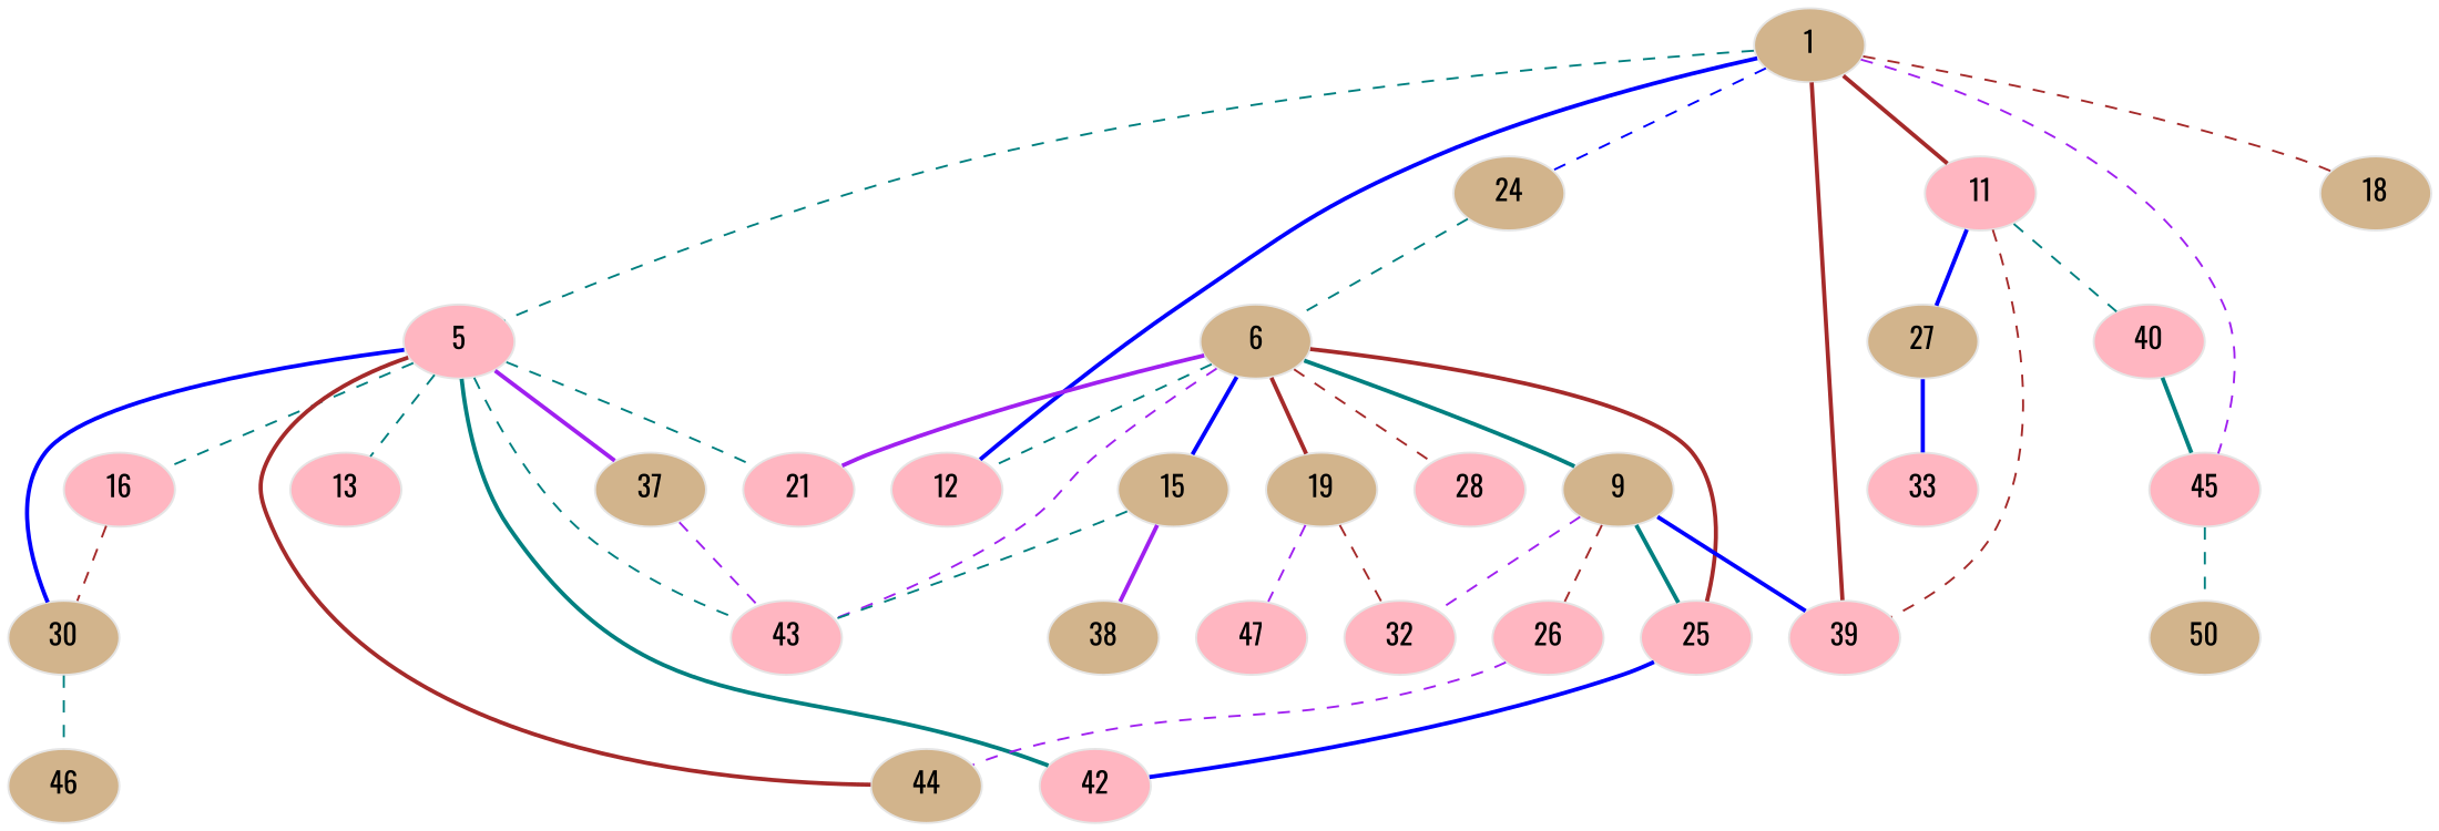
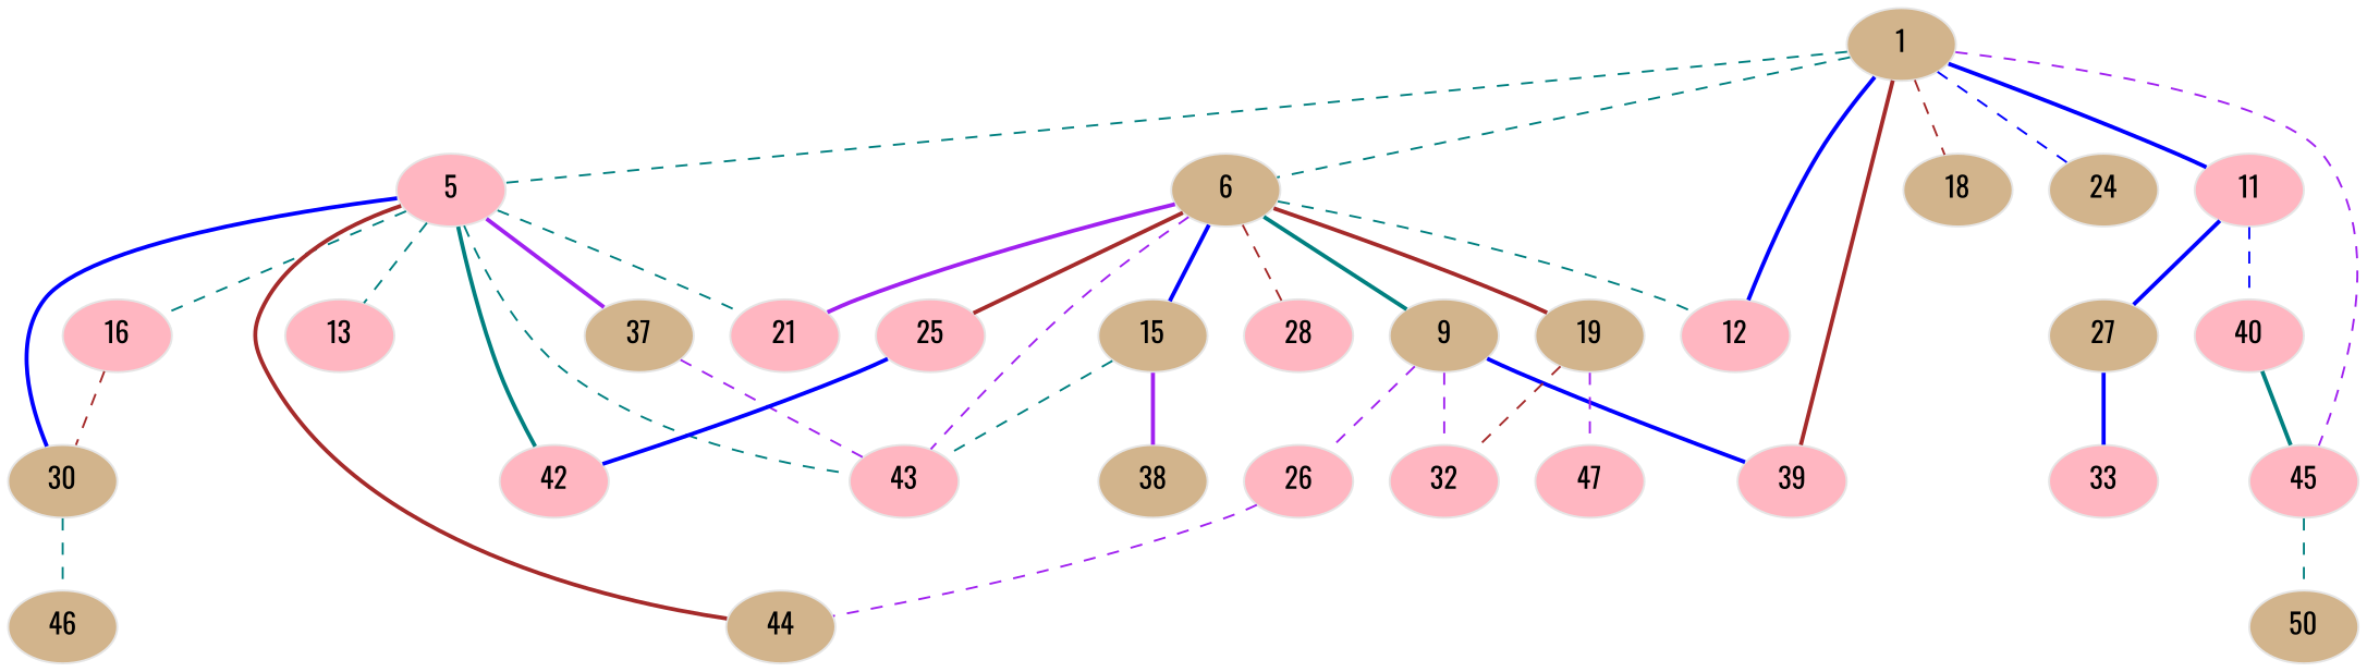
  graph {
    fontname=Oswald
    node [color=gray90 fillcolor=lightpink fontname=Oswald style=filled]
    edge [color=teal fontname=Oswald style=dashed]
    1 [fillcolor=tan super="+2"]
    5 [super="+10+52+17"]
    6 [fillcolor=tan super="+8+7"]
    11 [super="+36+22"]
    12
    18 [fillcolor=tan]
    24 [fillcolor=tan]
    39
    45
    13
    16
    21 [super="+51"]
    30 [fillcolor=tan super="+34"]
    37 [fillcolor=tan]
    42
    43 [super="+49"]
    44 [fillcolor=tan]
    9 [fillcolor=tan super="+31"]
    15 [fillcolor=tan]
    19 [fillcolor=tan super="+29"]
    25
    n22 [label=28]
    27 [fillcolor=tan]
    40
    50 [fillcolor=tan]
    46 [fillcolor=tan]
    26
    32
    38 [fillcolor=tan]
    47
    33
    1 -- 5
-   24 -- 6
-   1 -- 11 [color=brown style=bold]
+   1 -- 6
+   1 -- 11 [color=blue style=bold]
    1 -- 12 [color=blue style=bold]
    1 -- 18 [color=brown]
    1 -- 24 [color=blue]
    1 -- 39 [color=brown style=bold]
    1 -- 45 [color=purple]
    5 -- 13
    5 -- 16
    5 -- 21
    5 -- 30 [color=blue style=bold]
    5 -- 37 [color=purple style=bold]
    5 -- 42 [style=bold]
    5 -- 43
    5 -- 44 [color=brown style=bold]
    6 -- 12
    6 -- 21 [color=purple style=bold weight=2]
    6 -- 43 [color=purple]
    6 -- 9 [style=bold]
    6 -- 15 [color=blue style=bold]
    6 -- 19 [color=brown style=bold]
    6 -- 25 [color=brown style=bold]
    6 -- n22 [color=brown]
-   11 -- 39 [color=brown]
    11 -- 27 [color=blue style=bold]
-   11 -- 40
+   11 -- 40 [color=blue]
    45 -- 50
    16 -- 30 [color=brown]
    30 -- 46
    37 -- 43 [color=purple]
    9 -- 39 [color=blue style=bold]
-   9 -- 25 [style=bold]
-   9 -- 26 [color=brown]
+   9 -- 26 [color=purple]
    9 -- 32 [color=purple]
    15 -- 43
    15 -- 38 [color=purple style=bold]
    19 -- 32 [color=brown]
    19 -- 47 [color=purple]
    25 -- 42 [color=blue style=bold]
    27 -- 33 [color=blue style=bold]
    40 -- 45 [style=bold]
    26 -- 44 [color=purple]
  }
